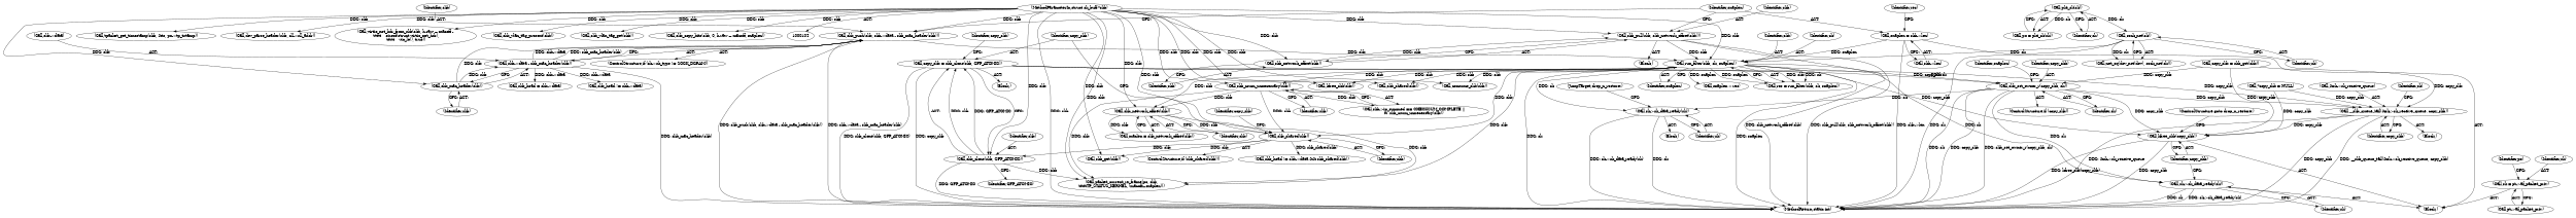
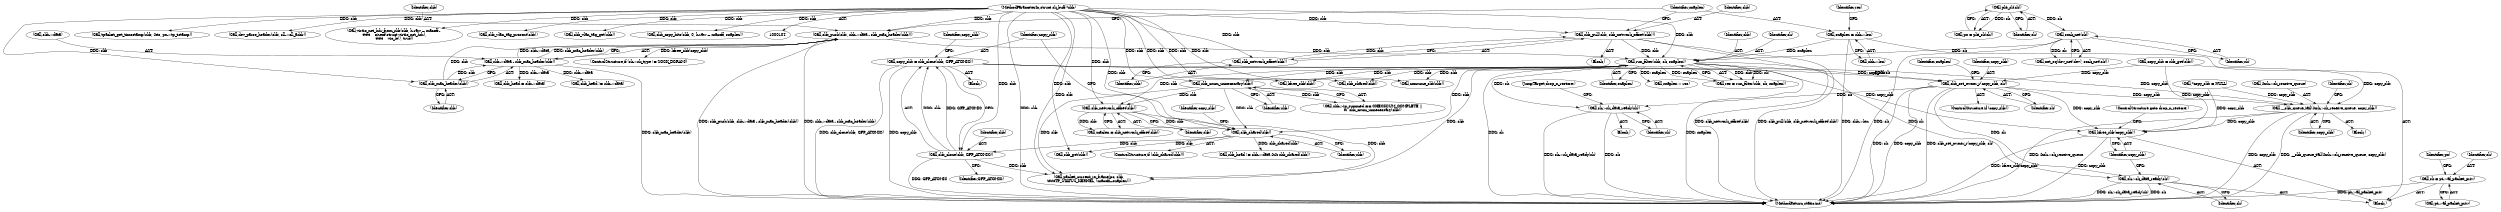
  digraph {
    n1 [label="(Call,copy_skb = skb_clone(skb, GFP_ATOMIC))"]
    n2 [label="(Call,skb_clone(skb, GFP_ATOMIC))"]
    n3 [label="(Call,skb_set_owner_r(copy_skb, sk))"]
    n4 [label="(Call,__skb_queue_tail(&sk->sk_receive_queue, copy_skb))"]
    n5 [label="(Call,kfree_skb(copy_skb))"]
    n6 [label="(Block,)"]
    n7 [label="(MethodReturn,static int)"]
    n8 [label="(Call,packet_current_rx_frame(po, skb,\n\t\t\t\t\tTP_STATUS_KERNEL, (macoff+snaplen)))"]
    n9 [label="(Identifier,GFP_ATOMIC)"]
    n10 [label="(Call,sk->sk_data_ready(sk))"]
    n11 [label="(Call,sk->sk_data_ready(sk))"]
    n12 [label="(ControlStructure,if (copy_skb))"]
    n13 [label="(Identifier,sk)"]
    n14 [label="(Identifier,copy_skb)"]
    n15 [label="(Block,)"]
    n16 [label="(Block,)"]
    n17 [label="(Identifier,copy_skb)"]
    n18 [label="(Call,skb_shared(skb))"]
    n19 [label="(Identifier,skb)"]
    n20 [label="(Call,skb_get(skb))"]
    n21 [label="(ControlStructure,if (skb_shared(skb)))"]
    n22 [label="(Call,skb_head != skb->data && skb_shared(skb))"]
    n23 [label="(Call,skb_network_offset(skb))"]
    n24 [label="(Call,maclen = skb_network_offset(skb))"]
    n25 [label="(Identifier,skb)"]
    n26 [label="(Call,skb_csum_unnecessary(skb))"]
    n27 [label="(Identifier,skb)"]
    n28 [label="(Call,skb->ip_summed == CHECKSUM_COMPLETE ||\n\t\t  skb_csum_unnecessary(skb))"]
    n29 [label="(Call,run_filter(skb, sk, snaplen))"]
    n30 [label="(Identifier,snaplen)"]
    n31 [label="(Call,kfree_skb(skb))"]
    n32 [label="(Call,skb_shared(skb))"]
    n33 [label="(Call,snaplen > res)"]
    n34 [label="(Call,res = run_filter(skb, sk, snaplen))"]
    n35 [label="(Call,consume_skb(skb))"]
    n36 [label="(Block,)"]
    n37 [label="(Identifier,sk)"]
    n38 [label="(Identifier,sk)"]
    n39 [label="(Call,skb_push(skb, skb->data - skb_mac_header(skb)))"]
    n40 [label="(Call,skb->data - skb_mac_header(skb))"]
    n41 [label="(ControlStructure,if (sk->sk_type != SOCK_DGRAM))"]
    n42 [label="(Call,skb_mac_header(skb))"]
    n43 [label="(Call,skb_head = skb->data)"]
    n44 [label="(Call,skb_head != skb->data)"]
    n45 [label="(Identifier,skb)"]
    n46 [label="(MethodParameterIn,struct sk_buff *skb)"]
    n47 [label="(Call,skb_pull(skb, skb_network_offset(skb)))"]
    n48 [label="(Call,skb_network_offset(skb))"]
    n49 [label="(Call,tpacket_get_timestamp(skb, &ts, po->tp_tstamp))"]
    n50 [label="(Call,dev_parse_header(skb, sll->sll_addr))"]
    n51 [label="(Call,virtio_net_hdr_from_skb(skb, h.raw + macoff -\n \t\t\t\t\t    sizeof(struct virtio_net_hdr),\n \t\t\t\t\t    vio_le(), true))"]
    n52 [label="(Call,skb_vlan_tag_present(skb))"]
    n53 [label="(Call,skb_vlan_tag_get(skb))"]
    n54 [label="(Call,skb_copy_bits(skb, 0, h.raw + macoff, snaplen))"]
    1000104
    n56 [label="(Block,)"]
    n57 [label="(Identifier,skb)"]
    n58 [label="(Call,sock_net(sk))"]
    n59 [label="(Identifier,sk)"]
    n60 [label="(Call,net_eq(dev_net(dev), sock_net(sk)))"]
    n61 [label="(Call,pkt_sk(sk))"]
    n62 [label="(Identifier,sk)"]
    n63 [label="(Call,po = pkt_sk(sk))"]
    n64 [label="(Call,sk = pt->af_packet_priv)"]
    n65 [label="(Call,pt->af_packet_priv)"]
    n66 [label="(Call,snaplen = skb->len)"]
    n67 [label="(Call,skb->len)"]
    n68 [label="(Identifier,snaplen)"]
    n69 [label="(Identifier,copy_skb)"]
    n70 [label="(Identifier,snaplen)"]
    n71 [label="(Identifier,po)"]
    n72 [label="(Identifier,sk)"]
    n73 [label="(Identifier,copy_skb)"]
    n74 [label="(ControlStructure,goto drop_n_restore;)"]
    n75 [label="(Identifier,skb)"]
    n76 [label="(Identifier,sk)"]
    n77 [label="(Call,&sk->sk_receive_queue)"]
    n78 [label="(Call,*copy_skb = NULL)"]
    n79 [label="(JumpTarget,drop_n_restore:)"]
    n80 [label="(Identifier,skb)"]
    n81 [label="(Call,copy_skb = skb_get(skb))"]
    n82 [label="(Identifier,res)"]
    n83 [label="(Identifier,skb)"]
    n84 [label="(Identifier,sk)"]
    n85 [label="(Identifier,copy_skb)"]
    n86 [label="(Identifier,copy_skb)"]
    n87 [label="(Call,skb->data)"]
    n88 [label="(Identifier,skb)"]
    n1 -> n2 [label="CFG: "]
    n1 -> n3 [label="DDG: copy_skb"]
    n1 -> n4 [label="DDG: copy_skb"]
    n1 -> n5 [label="DDG: copy_skb"]
    n1 -> n6 [label="AST: "]
    n1 -> n7 [label="DDG: skb_clone(skb, GFP_ATOMIC)"]
    n1 -> n7 [label="DDG: copy_skb"]
    n2 -> n1 [label="AST: "]
    n2 -> n1 [label="DDG: skb"]
    n2 -> n1 [label="DDG: GFP_ATOMIC"]
    n2 -> n7 [label="DDG: GFP_ATOMIC"]
    n2 -> n8 [label="DDG: skb"]
    n2 -> n9 [label="CFG: "]
    n3 -> n4 [label="DDG: copy_skb"]
    n3 -> n5 [label="DDG: copy_skb"]
    n3 -> n7 [label="DDG: sk"]
    n3 -> n7 [label="DDG: copy_skb"]
    n3 -> n7 [label="DDG: skb_set_owner_r(copy_skb, sk)"]
    n3 -> n10 [label="DDG: sk"]
    n3 -> n11 [label="DDG: sk"]
    n3 -> n12 [label="AST: "]
    n3 -> n13 [label="CFG: "]
    n4 -> n5 [label="DDG: copy_skb"]
    n4 -> n7 [label="DDG: &sk->sk_receive_queue"]
    n4 -> n7 [label="DDG: copy_skb"]
    n4 -> n7 [label="DDG: __skb_queue_tail(&sk->sk_receive_queue, copy_skb)"]
    n4 -> n14 [label="CFG: "]
    n4 -> n15 [label="AST: "]
    n5 -> n7 [label="DDG: kfree_skb(copy_skb)"]
    n5 -> n7 [label="DDG: copy_skb"]
    n5 -> n16 [label="AST: "]
    n5 -> n17 [label="CFG: "]
    n10 -> n7 [label="DDG: sk->sk_data_ready(sk)"]
    n10 -> n7 [label="DDG: sk"]
    n10 -> n36 [label="AST: "]
    n10 -> n37 [label="CFG: "]
    n11 -> n7 [label="DDG: sk"]
    n11 -> n7 [label="DDG: sk->sk_data_ready(sk)"]
    n11 -> n16 [label="AST: "]
    n11 -> n38 [label="CFG: "]
    n13 -> n3 [label="AST: "]
    n14 -> n4 [label="AST: "]
    n17 -> n5 [label="AST: "]
    n17 -> n11 [label="CFG: "]
    n18 -> n2 [label="DDG: skb"]
    n18 -> n19 [label="CFG: "]
    n18 -> n20 [label="DDG: skb"]
    n18 -> n21 [label="AST: "]
    n18 -> n22 [label="DDG: skb_shared(skb)"]
    n19 -> n18 [label="AST: "]
    n23 -> n8 [label="DDG: skb"]
    n23 -> n18 [label="DDG: skb"]
    n23 -> n24 [label="AST: "]
    n23 -> n24 [label="DDG: skb"]
    n23 -> n25 [label="CFG: "]
    n24 -> n23 [label="CFG: "]
    n25 -> n23 [label="AST: "]
    n26 -> n8 [label="DDG: skb"]
    n26 -> n18 [label="DDG: skb"]
    n26 -> n23 [label="DDG: skb"]
    n26 -> n27 [label="CFG: "]
    n26 -> n28 [label="AST: "]
    n26 -> n28 [label="DDG: skb"]
    n27 -> n26 [label="AST: "]
    n28 -> n26 [label="CFG: "]
    n29 -> n3 [label="DDG: sk"]
    n29 -> n7 [label="DDG: sk"]
    n29 -> n7 [label="DDG: snaplen"]
    n29 -> n8 [label="DDG: skb"]
    n29 -> n10 [label="DDG: sk"]
    n29 -> n11 [label="DDG: sk"]
    n29 -> n18 [label="DDG: skb"]
    n29 -> n23 [label="DDG: skb"]
    n29 -> n26 [label="DDG: skb"]
    n29 -> n30 [label="CFG: "]
    n29 -> n31 [label="DDG: skb"]
    n29 -> n32 [label="DDG: skb"]
    n29 -> n33 [label="DDG: snaplen"]
    n29 -> n34 [label="AST: "]
    n29 -> n34 [label="DDG: skb"]
    n29 -> n34 [label="DDG: sk"]
    n29 -> n34 [label="DDG: snaplen"]
    n29 -> n35 [label="DDG: skb"]
    n30 -> n29 [label="AST: "]
    n34 -> n29 [label="CFG: "]
    n37 -> n10 [label="AST: "]
    n38 -> n11 [label="AST: "]
    n39 -> n7 [label="DDG: skb->data - skb_mac_header(skb)"]
    n39 -> n7 [label="DDG: skb_push(skb, skb->data - skb_mac_header(skb))"]
    n39 -> n29 [label="DDG: skb"]
    n39 -> n40 [label="CFG: "]
-   n39 -> n41 [label="AST: "]
+   n39 -> n41 [label="DDG: kfree_skb(copy_skb)"]
    n40 -> n7 [label="DDG: skb_mac_header(skb)"]
    n40 -> n39 [label="AST: "]
    n40 -> n39 [label="DDG: skb->data"]
    n40 -> n39 [label="DDG: skb_mac_header(skb)"]
    n40 -> n42 [label="CFG: "]
    n40 -> n43 [label="DDG: skb->data"]
    n40 -> n44 [label="DDG: skb->data"]
    n42 -> n39 [label="DDG: skb"]
    n42 -> n40 [label="AST: "]
    n42 -> n40 [label="DDG: skb"]
    n42 -> n45 [label="CFG: "]
    n45 -> n42 [label="AST: "]
    n46 -> n2 [label="DDG: skb"]
    n46 -> n7 [label="DDG: skb"]
    n46 -> n8 [label="DDG: skb"]
    n46 -> n18 [label="DDG: skb"]
    n46 -> n20 [label="DDG: skb"]
    n46 -> n23 [label="DDG: skb"]
    n46 -> n26 [label="DDG: skb"]
    n46 -> n29 [label="DDG: skb"]
    n46 -> n31 [label="DDG: skb"]
    n46 -> n32 [label="DDG: skb"]
    n46 -> n35 [label="DDG: skb"]
    n46 -> n39 [label="DDG: skb"]
    n46 -> n42 [label="DDG: skb"]
    n46 -> n47 [label="DDG: skb"]
    n46 -> n48 [label="DDG: skb"]
    n46 -> n49 [label="DDG: skb"]
    n46 -> n50 [label="DDG: skb"]
    n46 -> n51 [label="DDG: skb"]
    n46 -> n52 [label="DDG: skb"]
    n46 -> n53 [label="DDG: skb"]
    n46 -> n54 [label="DDG: skb"]
    n46 -> 1000104 [label="AST: "]
    n47 -> n7 [label="DDG: skb_network_offset(skb)"]
    n47 -> n7 [label="DDG: skb_pull(skb, skb_network_offset(skb))"]
    n47 -> n29 [label="DDG: skb"]
    n47 -> n48 [label="CFG: "]
    n47 -> n56 [label="AST: "]
    n48 -> n47 [label="AST: "]
    n48 -> n47 [label="DDG: skb"]
    n48 -> n57 [label="CFG: "]
    n57 -> n48 [label="AST: "]
    n58 -> n7 [label="DDG: sk"]
    n58 -> n29 [label="DDG: sk"]
    n58 -> n59 [label="CFG: "]
    n58 -> n60 [label="AST: "]
    n58 -> n60 [label="DDG: sk"]
    n59 -> n58 [label="AST: "]
    n60 -> n58 [label="CFG: "]
    n61 -> n58 [label="DDG: sk"]
    n61 -> n62 [label="CFG: "]
    n61 -> n63 [label="AST: "]
    n61 -> n63 [label="DDG: sk"]
    n62 -> n61 [label="AST: "]
    n63 -> n61 [label="CFG: "]
+   n64 -> n7 [label="DDG: pt->af_packet_priv"]
    n64 -> n16 [label="AST: "]
    n64 -> n65 [label="CFG: "]
    n65 -> n64 [label="AST: "]
    n66 -> n7 [label="DDG: skb->len"]
    n66 -> n16 [label="AST: "]
    n66 -> n29 [label="DDG: snaplen"]
    n66 -> n67 [label="CFG: "]
    n67 -> n66 [label="AST: "]
    n68 -> n3 [label="CFG: "]
    n69 -> n1 [label="CFG: "]
    n70 -> n39 [label="CFG: "]
    n70 -> n47 [label="CFG: "]
    n70 -> n66 [label="AST: "]
    n71 -> n64 [label="CFG: "]
    n72 -> n29 [label="AST: "]
    n73 -> n18 [label="CFG: "]
    n74 -> n5 [label="CFG: "]
    n75 -> n47 [label="AST: "]
    n76 -> n64 [label="AST: "]
    n77 -> n4 [label="AST: "]
    n78 -> n4 [label="DDG: copy_skb"]
    n78 -> n5 [label="DDG: copy_skb"]
    n79 -> n10 [label="CFG: "]
    n80 -> n29 [label="AST: "]
    n81 -> n3 [label="DDG: copy_skb"]
    n81 -> n4 [label="DDG: copy_skb"]
    n81 -> n5 [label="DDG: copy_skb"]
    n82 -> n66 [label="CFG: "]
    n83 -> n2 [label="AST: "]
    n84 -> n4 [label="CFG: "]
    n85 -> n1 [label="AST: "]
    n85 -> n18 [label="CFG: "]
    n86 -> n3 [label="AST: "]
    n87 -> n40 [label="AST: "]
    n88 -> n39 [label="AST: "]
  }
